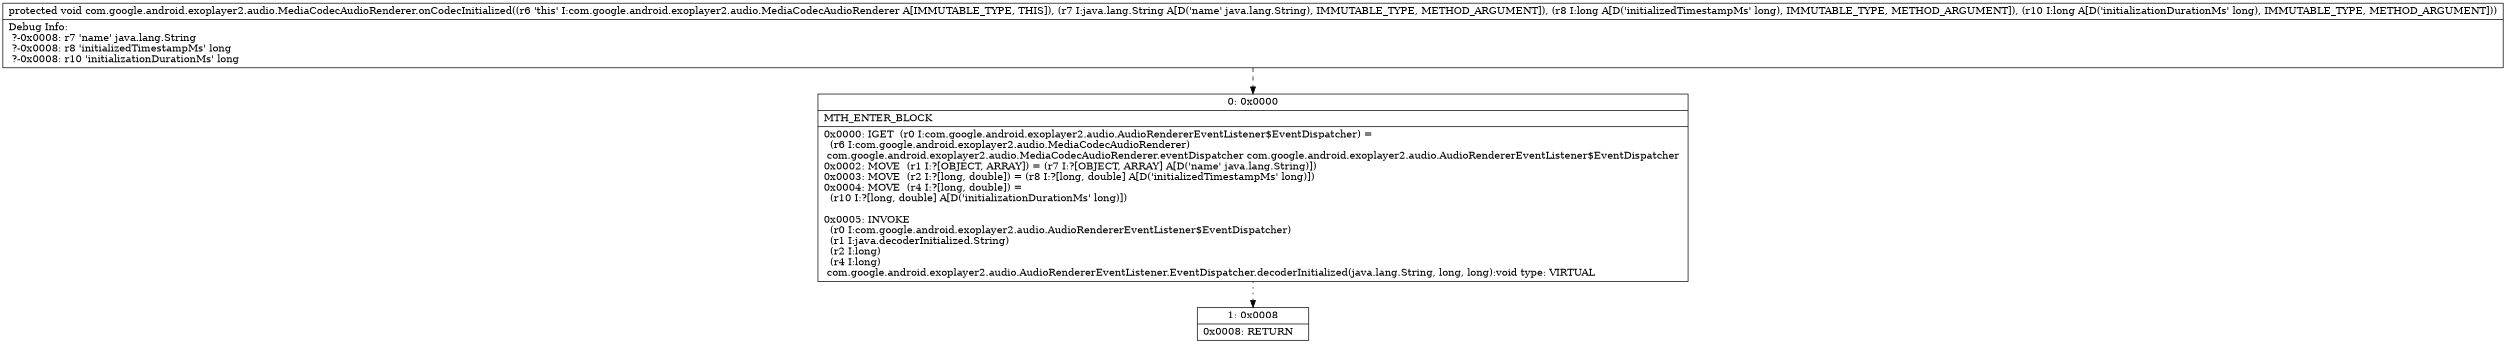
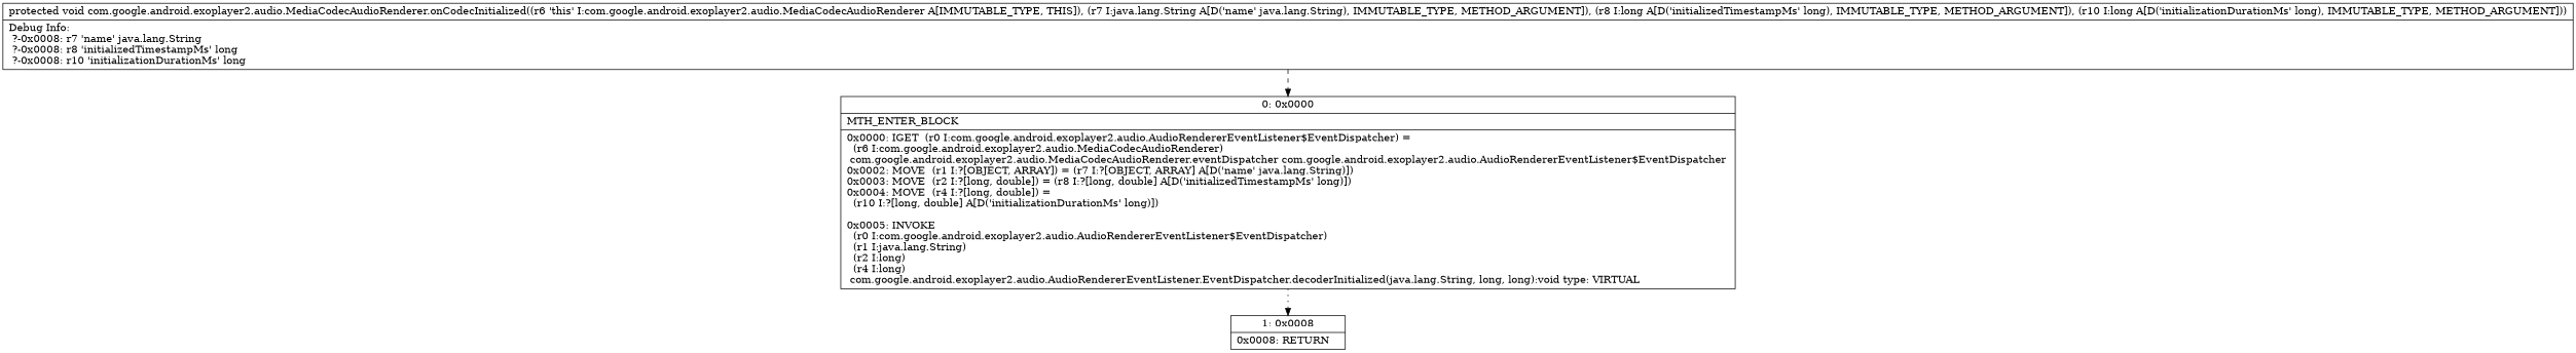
  digraph {
    node [shape=record]
-   n1 [label="{0\:\ 0x0000|MTH_ENTER_BLOCK\l|0x0000: IGET  (r0 I:com.google.android.exoplayer2.audio.AudioRendererEventListener$EventDispatcher) = \l  (r6 I:com.google.android.exoplayer2.audio.MediaCodecAudioRenderer)\l com.google.android.exoplayer2.audio.MediaCodecAudioRenderer.eventDispatcher com.google.android.exoplayer2.audio.AudioRendererEventListener$EventDispatcher \l0x0002: MOVE  (r1 I:?[OBJECT, ARRAY]) = (r7 I:?[OBJECT, ARRAY] A[D('name' java.lang.String)]) \l0x0003: MOVE  (r2 I:?[long, double]) = (r8 I:?[long, double] A[D('initializedTimestampMs' long)]) \l0x0004: MOVE  (r4 I:?[long, double]) = \l  (r10 I:?[long, double] A[D('initializationDurationMs' long)])\l \l0x0005: INVOKE  \l  (r0 I:com.google.android.exoplayer2.audio.AudioRendererEventListener$EventDispatcher)\l  (r1 I:java.decoderInitialized.String)\l  (r2 I:long)\l  (r4 I:long)\l com.google.android.exoplayer2.audio.AudioRendererEventListener.EventDispatcher.decoderInitialized(java.lang.String, long, long):void type: VIRTUAL \l}"]
+   n1 [label="{0\:\ 0x0000|MTH_ENTER_BLOCK\l|0x0000: IGET  (r0 I:com.google.android.exoplayer2.audio.AudioRendererEventListener$EventDispatcher) = \l  (r6 I:com.google.android.exoplayer2.audio.MediaCodecAudioRenderer)\l com.google.android.exoplayer2.audio.MediaCodecAudioRenderer.eventDispatcher com.google.android.exoplayer2.audio.AudioRendererEventListener$EventDispatcher \l0x0002: MOVE  (r1 I:?[OBJECT, ARRAY]) = (r7 I:?[OBJECT, ARRAY] A[D('name' java.lang.String)]) \l0x0003: MOVE  (r2 I:?[long, double]) = (r8 I:?[long, double] A[D('initializedTimestampMs' long)]) \l0x0004: MOVE  (r4 I:?[long, double]) = \l  (r10 I:?[long, double] A[D('initializationDurationMs' long)])\l \l0x0005: INVOKE  \l  (r0 I:com.google.android.exoplayer2.audio.AudioRendererEventListener$EventDispatcher)\l  (r1 I:java.lang.String)\l  (r2 I:long)\l  (r4 I:long)\l com.google.android.exoplayer2.audio.AudioRendererEventListener.EventDispatcher.decoderInitialized(java.lang.String, long, long):void type: VIRTUAL \l}"]
    n2 [label="{1\:\ 0x0008|0x0008: RETURN   \l}"]
    n3 [label="{protected void com.google.android.exoplayer2.audio.MediaCodecAudioRenderer.onCodecInitialized((r6 'this' I:com.google.android.exoplayer2.audio.MediaCodecAudioRenderer A[IMMUTABLE_TYPE, THIS]), (r7 I:java.lang.String A[D('name' java.lang.String), IMMUTABLE_TYPE, METHOD_ARGUMENT]), (r8 I:long A[D('initializedTimestampMs' long), IMMUTABLE_TYPE, METHOD_ARGUMENT]), (r10 I:long A[D('initializationDurationMs' long), IMMUTABLE_TYPE, METHOD_ARGUMENT]))  | Debug Info:\l  ?\-0x0008: r7 'name' java.lang.String\l  ?\-0x0008: r8 'initializedTimestampMs' long\l  ?\-0x0008: r10 'initializationDurationMs' long\l}"]
    n1 -> n2 [style=dotted]
    n3 -> n1 [style=dashed]
  }
